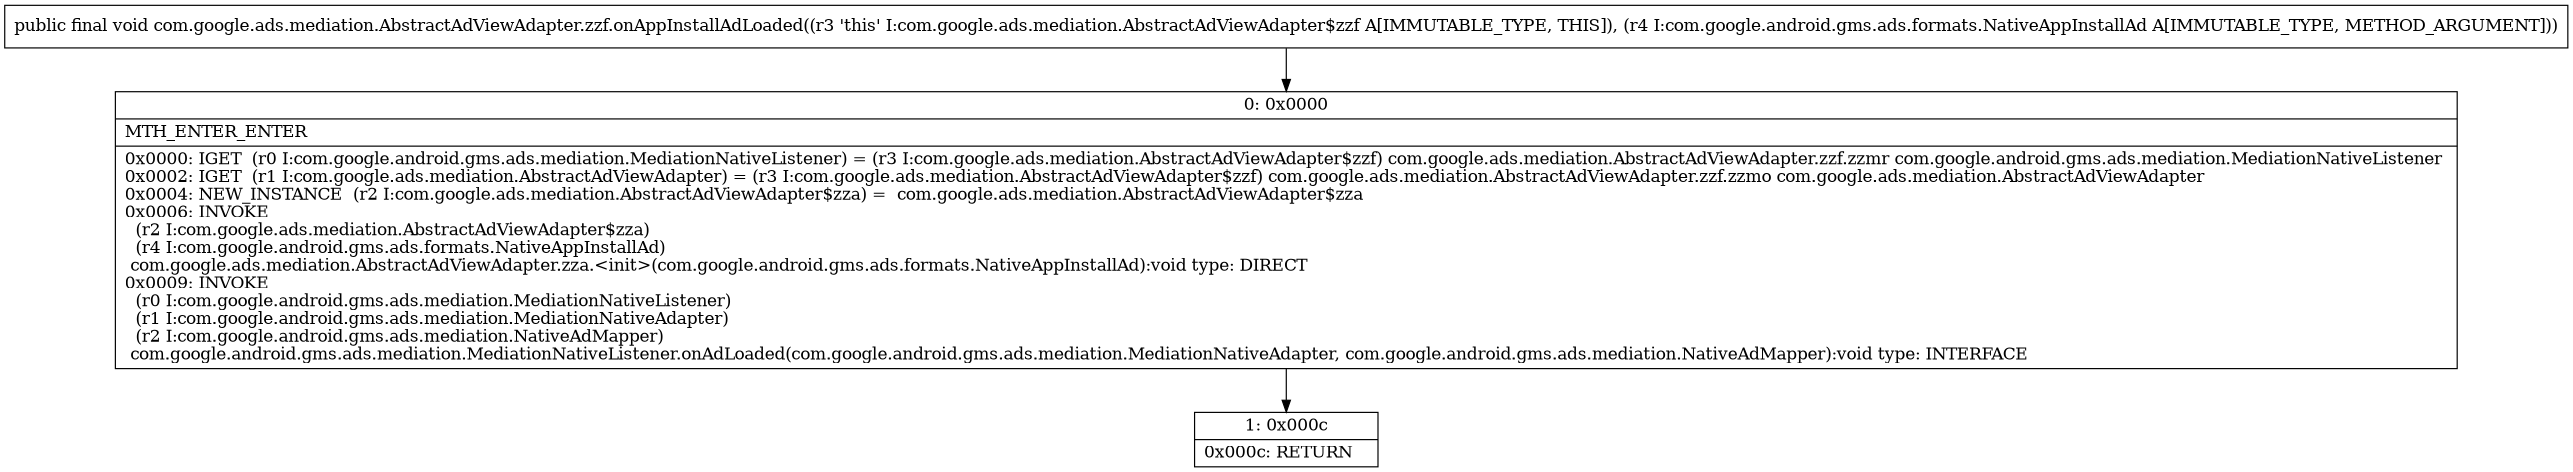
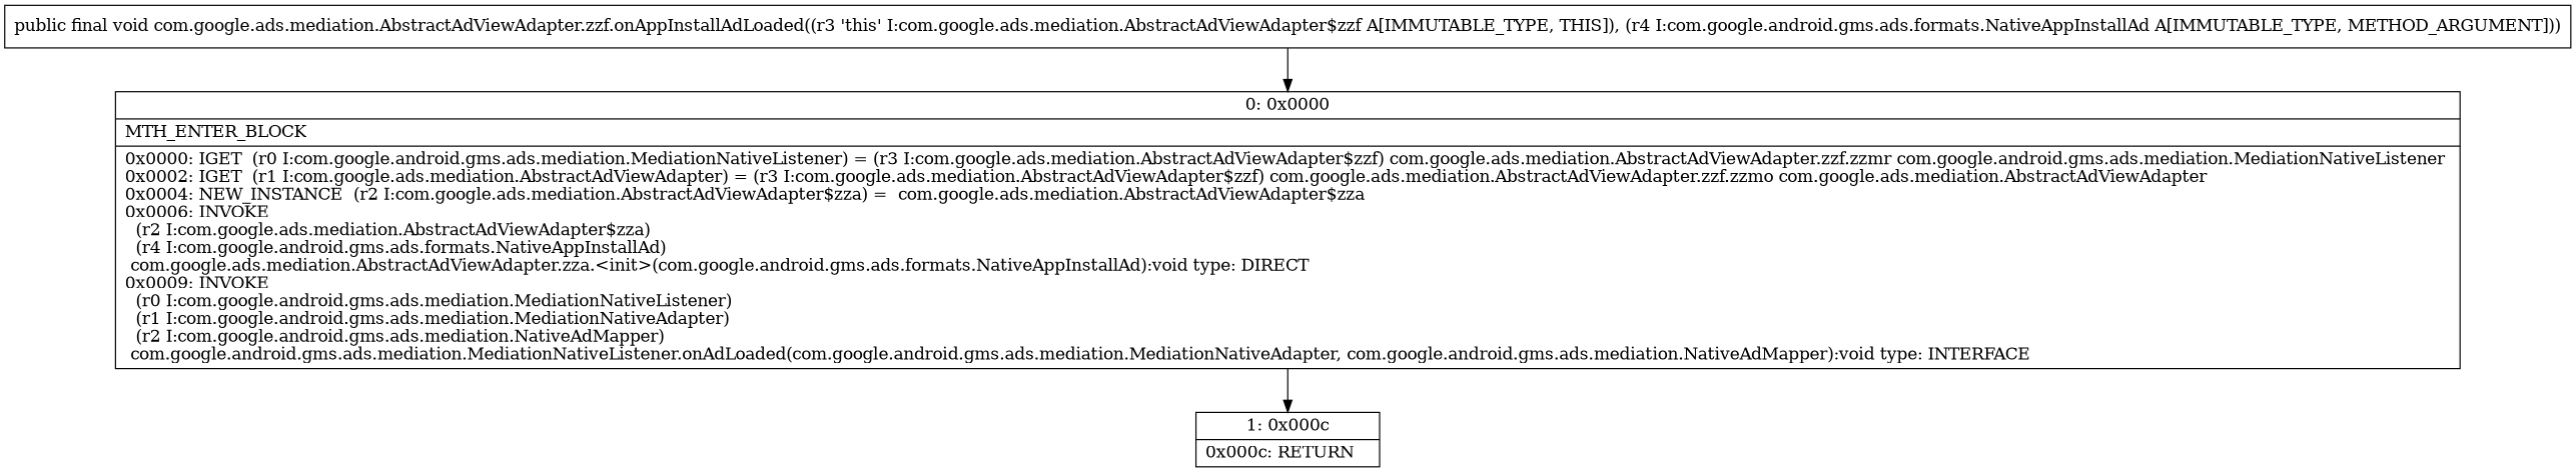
  digraph {
    node [shape=record]
-   n1 [label="{0\:\ 0x0000|MTH_ENTER_ENTER\l|0x0000: IGET  (r0 I:com.google.android.gms.ads.mediation.MediationNativeListener) = (r3 I:com.google.ads.mediation.AbstractAdViewAdapter$zzf) com.google.ads.mediation.AbstractAdViewAdapter.zzf.zzmr com.google.android.gms.ads.mediation.MediationNativeListener \l0x0002: IGET  (r1 I:com.google.ads.mediation.AbstractAdViewAdapter) = (r3 I:com.google.ads.mediation.AbstractAdViewAdapter$zzf) com.google.ads.mediation.AbstractAdViewAdapter.zzf.zzmo com.google.ads.mediation.AbstractAdViewAdapter \l0x0004: NEW_INSTANCE  (r2 I:com.google.ads.mediation.AbstractAdViewAdapter$zza) =  com.google.ads.mediation.AbstractAdViewAdapter$zza \l0x0006: INVOKE  \l  (r2 I:com.google.ads.mediation.AbstractAdViewAdapter$zza)\l  (r4 I:com.google.android.gms.ads.formats.NativeAppInstallAd)\l com.google.ads.mediation.AbstractAdViewAdapter.zza.\<init\>(com.google.android.gms.ads.formats.NativeAppInstallAd):void type: DIRECT \l0x0009: INVOKE  \l  (r0 I:com.google.android.gms.ads.mediation.MediationNativeListener)\l  (r1 I:com.google.android.gms.ads.mediation.MediationNativeAdapter)\l  (r2 I:com.google.android.gms.ads.mediation.NativeAdMapper)\l com.google.android.gms.ads.mediation.MediationNativeListener.onAdLoaded(com.google.android.gms.ads.mediation.MediationNativeAdapter, com.google.android.gms.ads.mediation.NativeAdMapper):void type: INTERFACE \l}"]
+   n1 [label="{0\:\ 0x0000|MTH_ENTER_BLOCK\l|0x0000: IGET  (r0 I:com.google.android.gms.ads.mediation.MediationNativeListener) = (r3 I:com.google.ads.mediation.AbstractAdViewAdapter$zzf) com.google.ads.mediation.AbstractAdViewAdapter.zzf.zzmr com.google.android.gms.ads.mediation.MediationNativeListener \l0x0002: IGET  (r1 I:com.google.ads.mediation.AbstractAdViewAdapter) = (r3 I:com.google.ads.mediation.AbstractAdViewAdapter$zzf) com.google.ads.mediation.AbstractAdViewAdapter.zzf.zzmo com.google.ads.mediation.AbstractAdViewAdapter \l0x0004: NEW_INSTANCE  (r2 I:com.google.ads.mediation.AbstractAdViewAdapter$zza) =  com.google.ads.mediation.AbstractAdViewAdapter$zza \l0x0006: INVOKE  \l  (r2 I:com.google.ads.mediation.AbstractAdViewAdapter$zza)\l  (r4 I:com.google.android.gms.ads.formats.NativeAppInstallAd)\l com.google.ads.mediation.AbstractAdViewAdapter.zza.\<init\>(com.google.android.gms.ads.formats.NativeAppInstallAd):void type: DIRECT \l0x0009: INVOKE  \l  (r0 I:com.google.android.gms.ads.mediation.MediationNativeListener)\l  (r1 I:com.google.android.gms.ads.mediation.MediationNativeAdapter)\l  (r2 I:com.google.android.gms.ads.mediation.NativeAdMapper)\l com.google.android.gms.ads.mediation.MediationNativeListener.onAdLoaded(com.google.android.gms.ads.mediation.MediationNativeAdapter, com.google.android.gms.ads.mediation.NativeAdMapper):void type: INTERFACE \l}"]
    n2 [label="{1\:\ 0x000c|0x000c: RETURN   \l}"]
    n3 [label="{public final void com.google.ads.mediation.AbstractAdViewAdapter.zzf.onAppInstallAdLoaded((r3 'this' I:com.google.ads.mediation.AbstractAdViewAdapter$zzf A[IMMUTABLE_TYPE, THIS]), (r4 I:com.google.android.gms.ads.formats.NativeAppInstallAd A[IMMUTABLE_TYPE, METHOD_ARGUMENT])) }"]
    n1 -> n2
    n3 -> n1
  }
